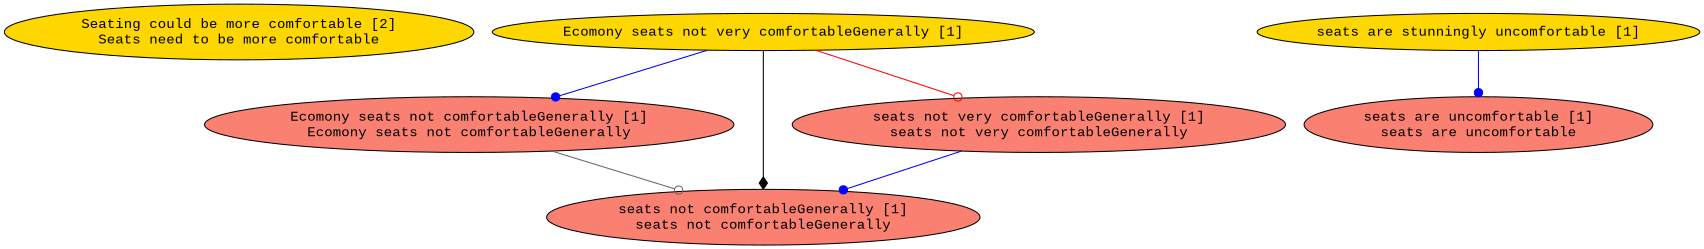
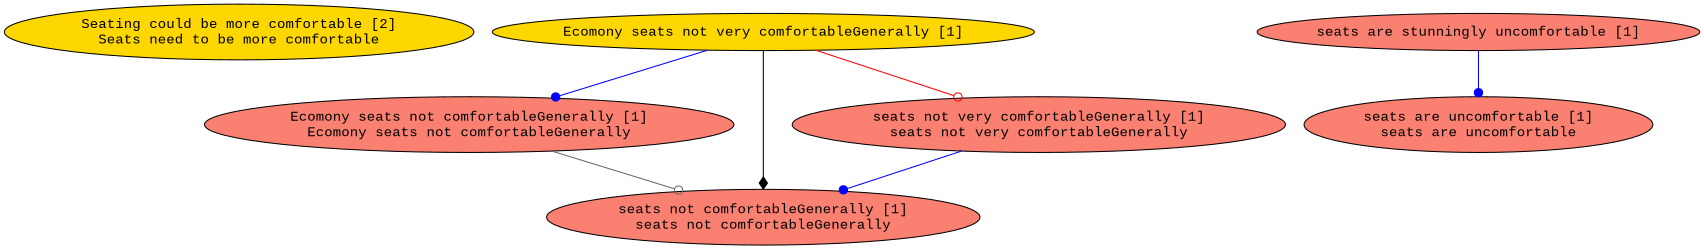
  digraph {
    fontname="Liberation Mono"
    node [fillcolor=salmon fontname="Liberation Mono" style=filled]
    edge [arrowhead=dot color=blue fontname="Liberation Mono"]
    "Seating could be more comfortable [2]\nSeats need to be more comfortable" [fillcolor=gold]
    "Ecomony seats not very comfortableGenerally [1]" [fillcolor=gold]
    "Ecomony seats not comfortableGenerally [1]\nEcomony seats not comfortableGenerally"
    "seats not comfortableGenerally [1]\nseats not comfortableGenerally"
    "seats not very comfortableGenerally [1]\nseats not very comfortableGenerally"
-   "seats are stunningly uncomfortable [1]" [fillcolor=gold]
+   "seats are stunningly uncomfortable [1]"
    "seats are uncomfortable [1]\nseats are uncomfortable"
    "Ecomony seats not very comfortableGenerally [1]" -> "Ecomony seats not comfortableGenerally [1]\nEcomony seats not comfortableGenerally"
    "Ecomony seats not very comfortableGenerally [1]" -> "seats not comfortableGenerally [1]\nseats not comfortableGenerally" [arrowhead=diamond color=black]
    "Ecomony seats not very comfortableGenerally [1]" -> "seats not very comfortableGenerally [1]\nseats not very comfortableGenerally" [arrowhead=odot color=red]
    "Ecomony seats not comfortableGenerally [1]\nEcomony seats not comfortableGenerally" -> "seats not comfortableGenerally [1]\nseats not comfortableGenerally" [arrowhead=odot color=gray40]
    "seats not very comfortableGenerally [1]\nseats not very comfortableGenerally" -> "seats not comfortableGenerally [1]\nseats not comfortableGenerally"
    "seats are stunningly uncomfortable [1]" -> "seats are uncomfortable [1]\nseats are uncomfortable"
  }
